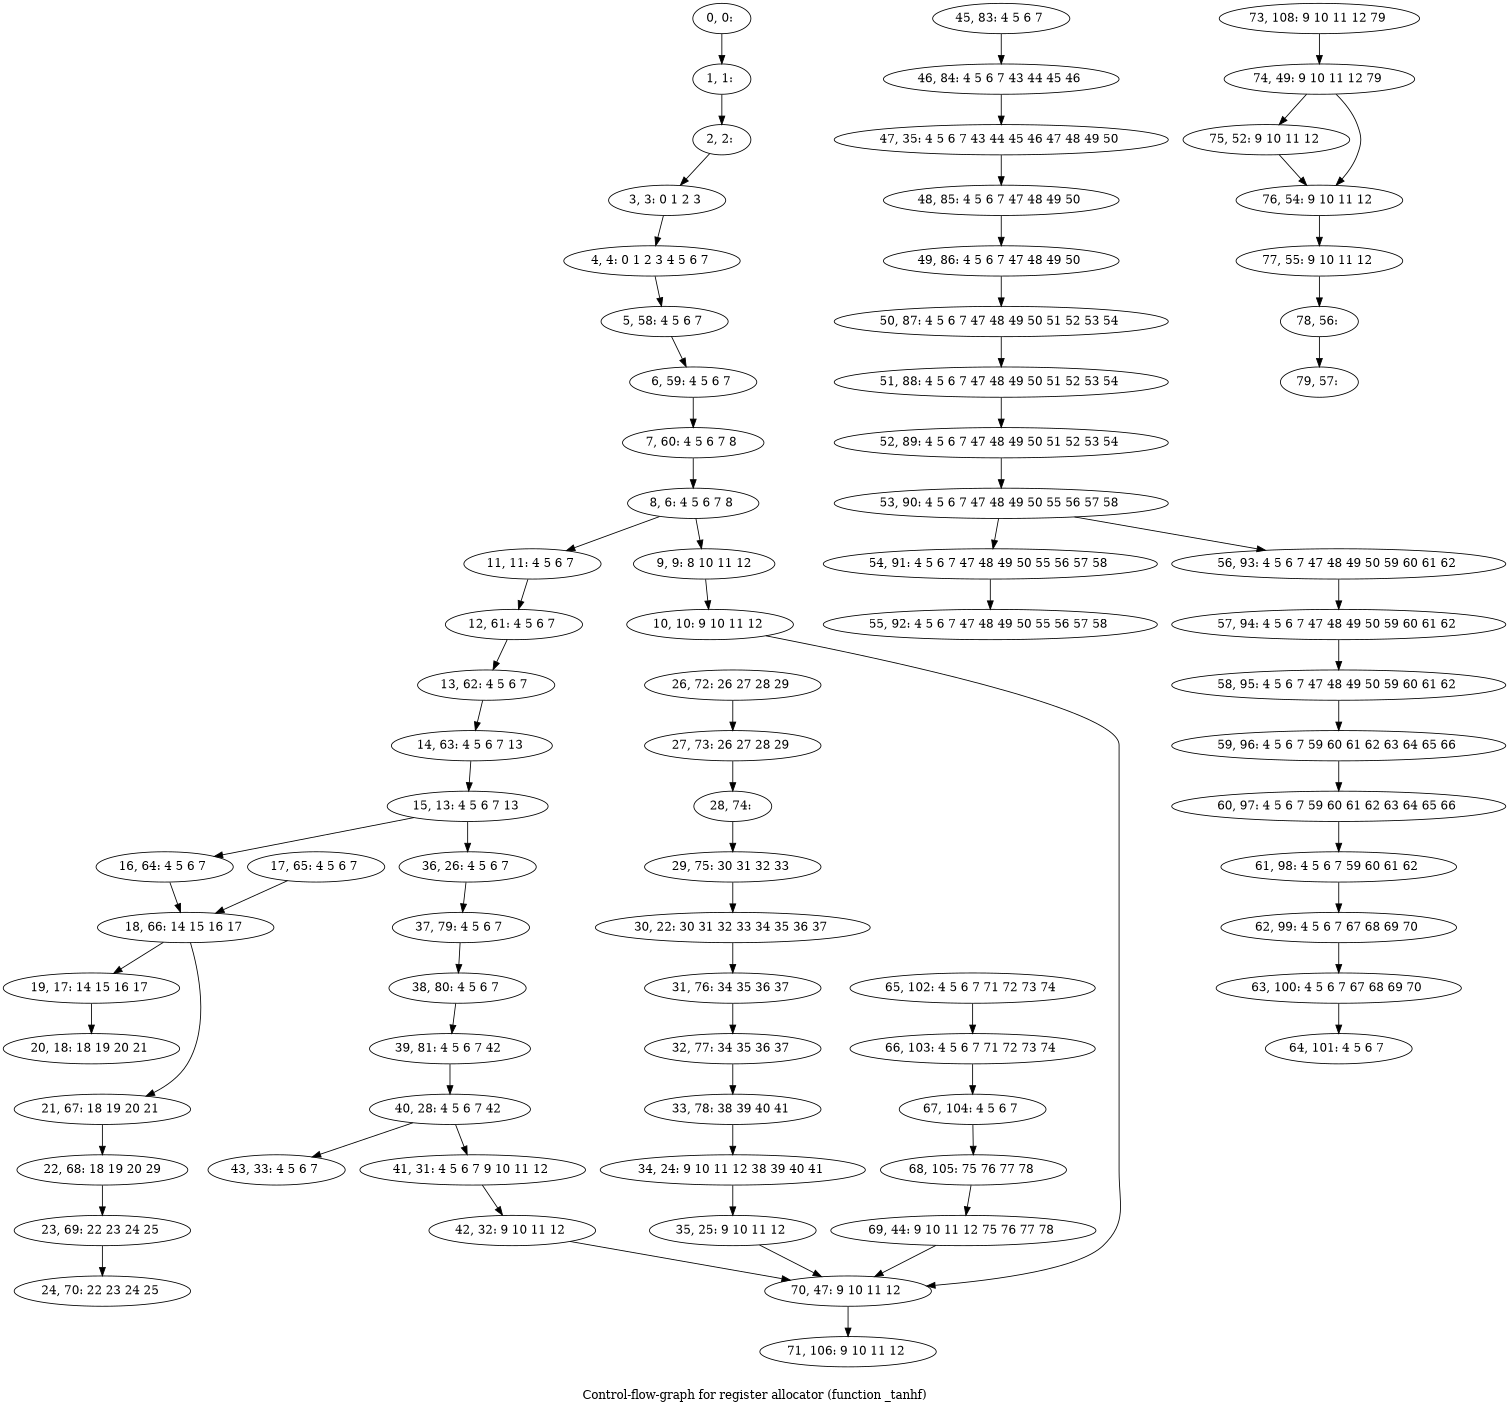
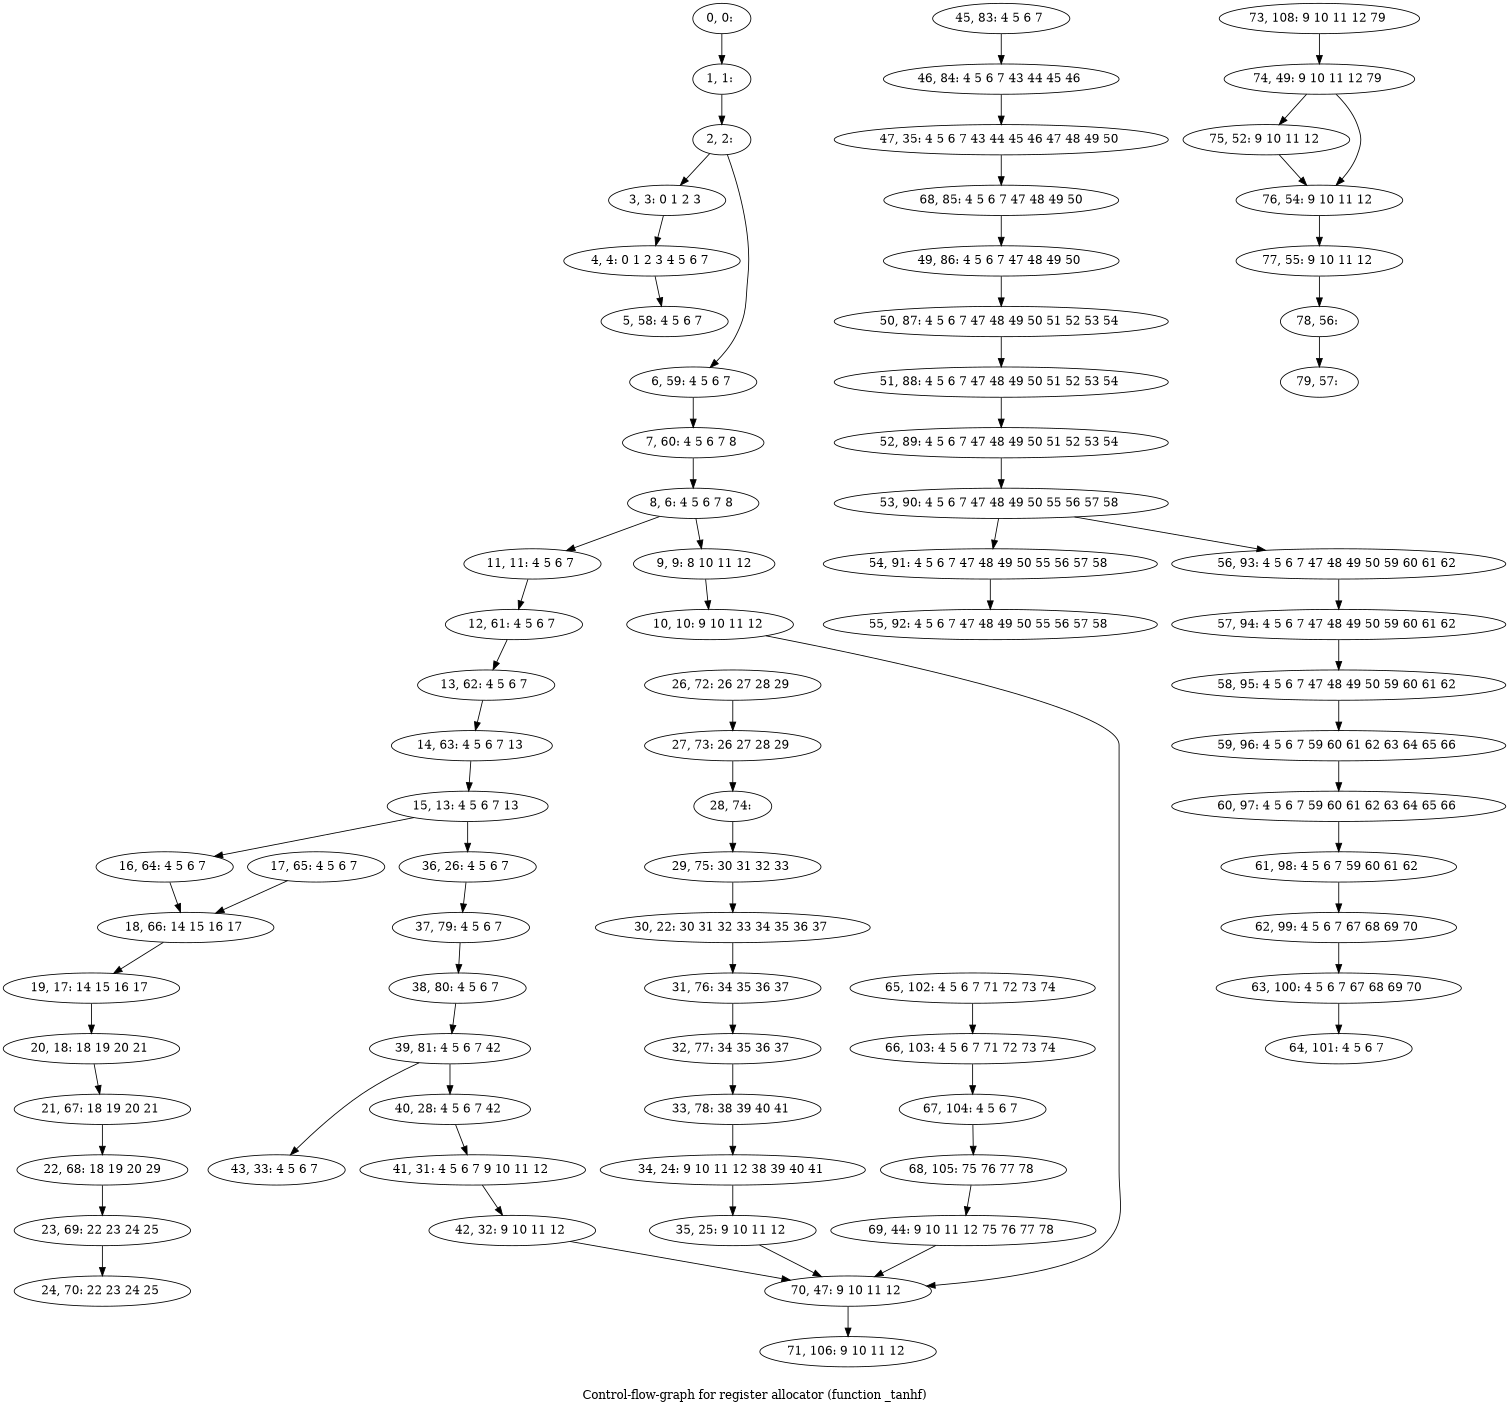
  digraph {
    label="Control-flow-graph for register allocator (function _tanhf)"
    n1 [label="0, 0: "]
    n2 [label="1, 1: "]
    n3 [label="2, 2: "]
    n4 [label="3, 3: 0 1 2 3 "]
    n5 [label="4, 4: 0 1 2 3 4 5 6 7 "]
    n6 [label="5, 58: 4 5 6 7 "]
    n7 [label="6, 59: 4 5 6 7 "]
    n8 [label="7, 60: 4 5 6 7 8 "]
    n9 [label="8, 6: 4 5 6 7 8 "]
    n10 [label="9, 9: 8 10 11 12"]
    n11 [label="11, 11: 4 5 6 7 "]
    n12 [label="10, 10: 9 10 11 12 "]
    n13 [label="12, 61: 4 5 6 7 "]
    n14 [label="70, 47: 9 10 11 12 "]
    n15 [label="71, 106: 9 10 11 12 "]
    n16 [label="13, 62: 4 5 6 7 "]
    n17 [label="14, 63: 4 5 6 7 13 "]
    n18 [label="15, 13: 4 5 6 7 13 "]
    n19 [label="16, 64: 4 5 6 7 "]
    n20 [label="36, 26: 4 5 6 7 "]
    n21 [label="18, 66: 14 15 16 17 "]
    n22 [label="37, 79: 4 5 6 7 "]
    n23 [label="17, 65: 4 5 6 7 "]
    n24 [label="19, 17: 14 15 16 17 "]
    n25 [label="20, 18: 18 19 20 21 "]
    n26 [label="21, 67: 18 19 20 21 "]
    n27 [label="22, 68: 18 19 20 29"]
    n28 [label="23, 69: 22 23 24 25 "]
    n29 [label="24, 70: 22 23 24 25 "]
    n30 [label="26, 72: 26 27 28 29 "]
    n31 [label="27, 73: 26 27 28 29 "]
    n32 [label="28, 74: "]
    n33 [label="29, 75: 30 31 32 33 "]
    n34 [label="30, 22: 30 31 32 33 34 35 36 37 "]
    n35 [label="31, 76: 34 35 36 37 "]
    n36 [label="32, 77: 34 35 36 37 "]
    n37 [label="33, 78: 38 39 40 41 "]
    n38 [label="34, 24: 9 10 11 12 38 39 40 41 "]
    n39 [label="35, 25: 9 10 11 12 "]
    n40 [label="38, 80: 4 5 6 7 "]
    n41 [label="39, 81: 4 5 6 7 42 "]
    n42 [label="40, 28: 4 5 6 7 42 "]
    n43 [label="41, 31: 4 5 6 7 9 10 11 12 "]
    n44 [label="43, 33: 4 5 6 7 "]
    n45 [label="42, 32: 9 10 11 12 "]
    n46 [label="45, 83: 4 5 6 7 "]
    n47 [label="46, 84: 4 5 6 7 43 44 45 46 "]
    n48 [label="47, 35: 4 5 6 7 43 44 45 46 47 48 49 50 "]
-   n49 [label="48, 85: 4 5 6 7 47 48 49 50 "]
+   n49 [label="68, 85: 4 5 6 7 47 48 49 50"]
    n50 [label="49, 86: 4 5 6 7 47 48 49 50 "]
    n51 [label="50, 87: 4 5 6 7 47 48 49 50 51 52 53 54 "]
    n52 [label="51, 88: 4 5 6 7 47 48 49 50 51 52 53 54 "]
    n53 [label="52, 89: 4 5 6 7 47 48 49 50 51 52 53 54 "]
    n54 [label="53, 90: 4 5 6 7 47 48 49 50 55 56 57 58 "]
    n55 [label="54, 91: 4 5 6 7 47 48 49 50 55 56 57 58 "]
    n56 [label="56, 93: 4 5 6 7 47 48 49 50 59 60 61 62 "]
    n57 [label="55, 92: 4 5 6 7 47 48 49 50 55 56 57 58 "]
    n58 [label="57, 94: 4 5 6 7 47 48 49 50 59 60 61 62 "]
    n59 [label="58, 95: 4 5 6 7 47 48 49 50 59 60 61 62 "]
    n60 [label="59, 96: 4 5 6 7 59 60 61 62 63 64 65 66 "]
    n61 [label="60, 97: 4 5 6 7 59 60 61 62 63 64 65 66 "]
    n62 [label="61, 98: 4 5 6 7 59 60 61 62 "]
    n63 [label="62, 99: 4 5 6 7 67 68 69 70 "]
    n64 [label="63, 100: 4 5 6 7 67 68 69 70 "]
    n65 [label="64, 101: 4 5 6 7 "]
    n66 [label="65, 102: 4 5 6 7 71 72 73 74 "]
    n67 [label="66, 103: 4 5 6 7 71 72 73 74 "]
    n68 [label="67, 104: 4 5 6 7 "]
    n69 [label="68, 105: 75 76 77 78 "]
    n70 [label="69, 44: 9 10 11 12 75 76 77 78 "]
    n71 [label="73, 108: 9 10 11 12 79 "]
    n72 [label="74, 49: 9 10 11 12 79 "]
    n73 [label="75, 52: 9 10 11 12 "]
    n74 [label="76, 54: 9 10 11 12 "]
    n75 [label="77, 55: 9 10 11 12 "]
    n76 [label="78, 56: "]
    n77 [label="79, 57: "]
    n1 -> n2
    n2 -> n3
    n3 -> n4
    n4 -> n5
    n5 -> n6
-   n6 -> n7
+   n3 -> n7
    n7 -> n8
    n8 -> n9
    n9 -> n10
    n9 -> n11
    n10 -> n12
    n11 -> n13
    n12 -> n14
    n13 -> n16
    n14 -> n15
    n16 -> n17
    n17 -> n18
    n18 -> n19
    n18 -> n20
    n19 -> n21
    n20 -> n22
    n21 -> n24
    n22 -> n40
    n23 -> n21
    n24 -> n25
-   n21 -> n26
+   n25 -> n26
    n26 -> n27
    n27 -> n28
    n28 -> n29
    n30 -> n31
    n31 -> n32
    n32 -> n33
    n33 -> n34
    n34 -> n35
    n35 -> n36
    n36 -> n37
    n37 -> n38
    n38 -> n39
    n39 -> n14
    n40 -> n41
    n41 -> n42
    n42 -> n43
-   n42 -> n44
+   n41 -> n44
    n43 -> n45
    n45 -> n14
    n46 -> n47
    n47 -> n48
    n48 -> n49
    n49 -> n50
    n50 -> n51
    n51 -> n52
    n52 -> n53
    n53 -> n54
    n54 -> n55
    n54 -> n56
    n55 -> n57
    n56 -> n58
    n58 -> n59
    n59 -> n60
    n60 -> n61
    n61 -> n62
    n62 -> n63
    n63 -> n64
    n64 -> n65
    n66 -> n67
    n67 -> n68
    n68 -> n69
    n69 -> n70
    n70 -> n14
    n71 -> n72
    n72 -> n73
    n72 -> n74
    n73 -> n74
    n74 -> n75
    n75 -> n76
    n76 -> n77
  }
